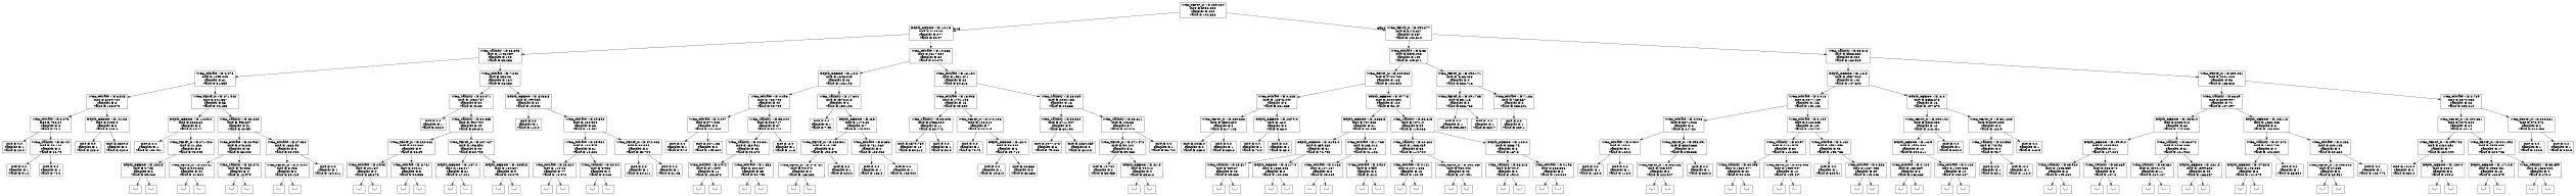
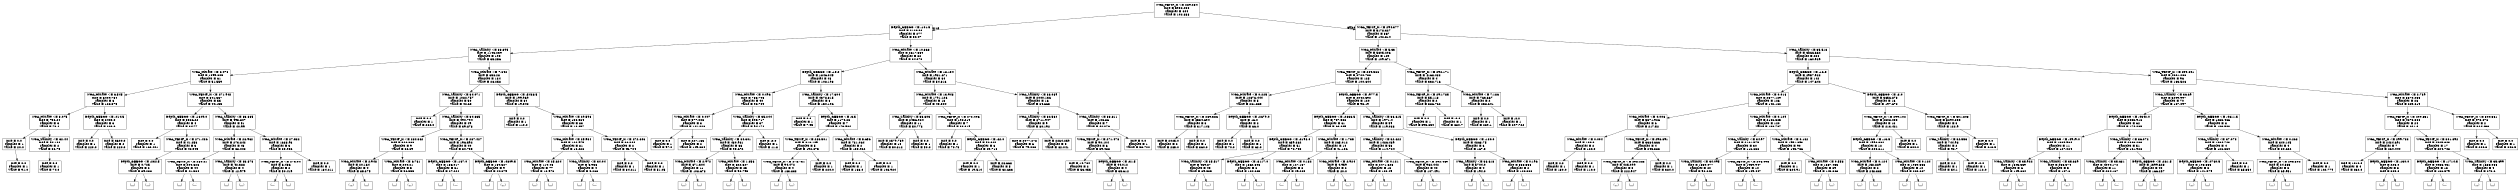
  digraph {
    node [shape=box]
    n1 [label="WOA_TEMP_K <= 289.234\nmse = 5932.088\nsamples = 644\nvalue = 102.888"]
    n2 [label="Depth_GEBCO <= -101.5\nmse = 2120.06\nsamples = 277\nvalue = 50.47"]
    n3 [label="WOA_TEMP_K <= 294.377\nmse = 5178.327\nsamples = 367\nvalue = 142.314"]
    n4 [label="WOA_Salinity <= 33.895\nmse = 1145.239\nsamples = 195\nvalue = 35.256"]
    n5 [label="WOA_Nitrate <= 10.363\nmse = 2617.339\nsamples = 82\nvalue = 84.873"]
    n6 [label="WOA_Nitrate <= 5.33\nmse = 5805.206\nsamples = 129\nvalue = 109.671"]
    n7 [label="WOA_Salinity <= 35.518\nmse = 3866.662\nsamples = 238\nvalue = 160.929"]
    n8 [label="WOA_Nitrate <= 8.476\nmse = 1899.805\nsamples = 61\nvalue = 51.559"]
    n9 [label="WOA_Nitrate <= 7.642\nmse = 658.28\nsamples = 134\nvalue = 28.258"]
    n10 [label="Depth_GEBCO <= -15.0\nmse = 1846.045\nsamples = 48\nvalue = 108.193"]
    n11 [label="WOA_Nitrate <= 18.134\nmse = 1981.671\nsamples = 34\nvalue = 54.316"]
    n12 [label="WOA_Nitrate <= 6.545\nmse = 6409.734\nsamples = 6\nvalue = 128.375"]
    n13 [label="WOA_TEMP_K <= 271.942\nmse = 841.557\nsamples = 55\nvalue = 44.155"]
    n14 [label="WOA_Salinity <= 34.071\nmse = 1082.757\nsamples = 50\nvalue = 42.63"]
    n15 [label="Depth_GEBCO <= -5438.5\nmse = 199.969\nsamples = 84\nvalue = 19.548"]
    n16 [label="WOA_Nitrate <= 3.075\nmse = 756.24\nsamples = 3\nvalue = 73.4"]
    n17 [label="Depth_GEBCO <= -414.5\nmse = 2400.0\nsamples = 3\nvalue = 220.0"]
    n18 [label="Depth_GEBCO <= -1649.0\nmse = 3526.22\nsamples = 4\nvalue = 84.77"]
    n19 [label="WOA_Salinity <= 33.885\nmse = 493.807\nsamples = 51\nvalue = 40.99"]
    n20 [label="WOA_Salinity <= 32.44\nmse = 54.188\nsamples = 2\nvalue = 86.75"]
    n21 [label="mse = 0.0\nsamples = 1\nvalue = 20.0"]
    n22 [label="mse = 0.0\nsamples = 1\nvalue = 220.0"]
    n23 [label="mse = 3600.0\nsamples = 2\nvalue = 220.0"]
    n24 [label="mse = 0.0\nsamples = 1\nvalue = 91.0"]
    n25 [label="mse = 0.0\nsamples = 1\nvalue = 74.0"]
    n26 [label="mse = 0.0\nsamples = 1\nvalue = 168.421"]
    n27 [label="WOA_TEMP_K <= 271.436\nmse = 41.253\nsamples = 3\nvalue = 42.945"]
    n28 [label="WOA_Nitrate <= 28.962\nmse = 273.842\nsamples = 48\nvalue = 38.008"]
    n29 [label="WOA_Nitrate <= 27.582\nmse = 1688.93\nsamples = 3\nvalue = 83.936"]
    n30 [label="Depth_GEBCO <= -232.5\nmse = 0.725\nsamples = 2\nvalue = 39.238"]
    n31 [label="(...)"]
    n32 [label="(...)"]
    n33 [label="WOA_TEMP_K <= 280.21\nmse = 204.626\nsamples = 44\nvalue = 41.584"]
    n34 [label="WOA_Salinity <= 33.873\nmse = 42.388\nsamples = 4\nvalue = 12.979"]
    n35 [label="WOA_TEMP_K <= 273.04\nmse = 6.486\nsamples = 2\nvalue = 50.419"]
    n36 [label="mse = 0.0\nsamples = 1\nvalue = 134.211"]
    n37 [label="(...)"]
    n38 [label="(...)"]
    n39 [label="(...)"]
    n40 [label="(...)"]
    n41 [label="(...)"]
    n42 [label="(...)"]
    n43 [label="mse = 0.0\nsamples = 1\nvalue = 260.0"]
    n44 [label="WOA_Salinity <= 34.865\nmse = 490.794\nsamples = 49\nvalue = 39.878"]
    n45 [label="mse = 0.0\nsamples = 1\nvalue = 110.0"]
    n46 [label="WOA_Nitrate <= 29.598\nmse = 138.564\nsamples = 83\nvalue = 18.857"]
    n47 [label="WOA_TEMP_K <= 284.362\nmse = 326.866\nsamples = 9\nvalue = 68.69"]
    n48 [label="WOA_TEMP_K <= 287.427\nmse = 196.592\nsamples = 40\nvalue = 30.755"]
    n49 [label="WOA_Nitrate <= 2.948\nmse = 20.164\nsamples = 4\nvalue = 85.375"]
    n50 [label="WOA_Nitrate <= 6.761\nmse = 200.21\nsamples = 5\nvalue = 56.555"]
    n51 [label="Depth_GEBCO <= -137.0\nmse = 136.017\nsamples = 31\nvalue = 27.224"]
    n52 [label="Depth_GEBCO <= -4809.5\nmse = 189.527\nsamples = 9\nvalue = 44.879"]
    n53 [label="(...)"]
    n54 [label="(...)"]
    n55 [label="(...)"]
    n56 [label="(...)"]
    n57 [label="(...)"]
    n58 [label="(...)"]
    n59 [label="(...)"]
    n60 [label="(...)"]
    n61 [label="WOA_Nitrate <= 25.934\nmse = 122.975\nsamples = 81\nvalue = 18.228"]
    n62 [label="WOA_TEMP_K <= 272.646\nmse = 66.044\nsamples = 2\nvalue = 45.704"]
    n63 [label="WOA_Nitrate <= 25.324\nmse = 119.46\nsamples = 77\nvalue = 18.978"]
    n64 [label="WOA_Salinity <= 34.04\nmse = 5.936\nsamples = 4\nvalue = 5.263"]
    n65 [label="mse = 0.0\nsamples = 1\nvalue = 34.211"]
    n66 [label="mse = 0.0\nsamples = 1\nvalue = 51.45"]
    n67 [label="(...)"]
    n68 [label="(...)"]
    n69 [label="(...)"]
    n70 [label="(...)"]
    n71 [label="WOA_Nitrate <= 0.496\nmse = 785.793\nsamples = 40\nvalue = 98.709"]
    n72 [label="WOA_Salinity <= 17.604\nmse = 4378.815\nsamples = 8\nvalue = 150.196"]
    n73 [label="WOA_Nitrate <= 13.948\nmse = 1791.126\nsamples = 18\nvalue = 45.304"]
    n74 [label="WOA_Salinity <= 33.089\nmse = 2000.136\nsamples = 16\nvalue = 64.663"]
    n75 [label="WOA_Nitrate <= 0.447\nmse = 577.003\nsamples = 3\nvalue = 141.028"]
    n76 [label="WOA_Salinity <= 35.244\nmse = 595.717\nsamples = 37\nvalue = 94.174"]
    n77 [label="mse = 0.0\nsamples = 1\nvalue = 7.95"]
    n78 [label="Depth_GEBCO <= -3.5\nmse = 1174.23\nsamples = 7\nvalue = 173.904"]
    n79 [label="mse = 0.0\nsamples = 1\nvalue = 97.0"]
    n80 [label="mse = 227.165\nsamples = 2\nvalue = 149.834"]
    n81 [label="WOA_Salinity <= 34.301\nmse = 480.931\nsamples = 36\nvalue = 95.672"]
    n82 [label="mse = -0.0\nsamples = 1\nvalue = 11.8"]
    n83 [label="WOA_Nitrate <= 2.972\nmse = 671.304\nsamples = 11\nvalue = 108.678"]
    n84 [label="WOA_Nitrate <= 1.356\nmse = 322.327\nsamples = 25\nvalue = 90.795"]
    n85 [label="(...)"]
    n86 [label="(...)"]
    n87 [label="(...)"]
    n88 [label="(...)"]
    n89 [label="WOA_TEMP_K <= 283.501\nmse = 316.109\nsamples = 5\nvalue = 192.875"]
    n90 [label="WOA_Nitrate <= 5.656\nmse = 731.064\nsamples = 2\nvalue = 135.962"]
    n91 [label="WOA_TEMP_K <= 278.731\nmse = 94.472\nsamples = 4\nvalue = 183.833"]
    n92 [label="mse = 0.0\nsamples = 1\nvalue = 220.0"]
    n93 [label="mse = 0.0\nsamples = 1\nvalue = 163.0"]
    n94 [label="mse = 0.0\nsamples = 1\nvalue = 108.924"]
    n95 [label="(...)"]
    n96 [label="(...)"]
    n97 [label="WOA_Salinity <= 33.603\nmse = 2456.924\nsamples = 11\nvalue = 50.773"]
    n98 [label="WOA_TEMP_K <= 272.496\nmse = 198.219\nsamples = 7\nvalue = 33.819"]
    n99 [label="WOA_Salinity <= 32.564\nmse = 2711.947\nsamples = 9\nvalue = 80.192"]
    n100 [label="WOA_Salinity <= 33.811\nmse = 103.86\nsamples = 7\nvalue = 42.076"]
    n101 [label="mse = 2579.739\nsamples = 10\nvalue = 50.812"]
    n102 [label="mse = 0.0\nsamples = 1\nvalue = 50.0"]
    n103 [label="mse = 0.0\nsamples = 1\nvalue = 70.73"]
    n104 [label="Depth_GEBCO <= -62.0\nmse = 52.042\nsamples = 6\nvalue = 29.718"]
    n105 [label="mse = 0.0\nsamples = 1\nvalue = 19.514"]
    n106 [label="mse = 28.668\nsamples = 5\nvalue = 32.633"]
    n107 [label="mse = 2977.278\nsamples = 6\nvalue = 79.083"]
    n108 [label="mse = 2264.259\nsamples = 3\nvalue = 82.041"]
    n109 [label="WOA_TEMP_K <= 271.478\nmse = 90.104\nsamples = 6\nvalue = 39.488"]
    n110 [label="mse = 0.0\nsamples = 1\nvalue = 53.722"]
    n111 [label="mse = 14.784\nsamples = 2\nvalue = 53.055"]
    n112 [label="Depth_GEBCO <= -31.5\nmse = 44.012\nsamples = 4\nvalue = 35.612"]
    n113 [label="(...)"]
    n114 [label="(...)"]
    n115 [label="WOA_TEMP_K <= 289.566\nmse = 3720.788\nsamples = 125\nvalue = 100.644"]
    n116 [label="WOA_TEMP_K <= 292.171\nmse = 4168.083\nsamples = 4\nvalue = 338.716"]
    n117 [label="Depth_GEBCO <= -16.5\nmse = 2957.923\nsamples = 142\nvalue = 147.642"]
    n118 [label="WOA_TEMP_K <= 299.691\nmse = 4601.286\nsamples = 96\nvalue = 183.526"]
    n119 [label="WOA_Nitrate <= 0.225\nmse = 12876.444\nsamples = 5\nvalue = 261.333"]
    n120 [label="Depth_GEBCO <= -977.5\nmse = 2042.592\nsamples = 120\nvalue = 93.19"]
    n121 [label="WOA_TEMP_K <= 291.785\nmse = 55.113\nsamples = 2\nvalue = 386.762"]
    n122 [label="WOA_Nitrate <= 7.186\nmse = 763.667\nsamples = 2\nvalue = 258.641"]
    n123 [label="WOA_TEMP_K <= 289.386\nmse = 2534.694\nsamples = 3\nvalue = 317.143"]
    n124 [label="Depth_GEBCO <= -2679.0\nmse = 16.0\nsamples = 2\nvalue = 66.0"]
    n125 [label="Depth_GEBCO <= -2866.5\nmse = 737.538\nsamples = 61\nvalue = 66.809"]
    n126 [label="WOA_Salinity <= 36.615\nmse = 1971.4\nsamples = 59\nvalue = 119.033"]
    n127 [label="mse = 2025.0\nsamples = 2\nvalue = 285.0"]
    n128 [label="mse = 0.0\nsamples = 1\nvalue = 360.0"]
    n129 [label="mse = 0.0\nsamples = 1\nvalue = 70.0"]
    n130 [label="mse = 0.0\nsamples = 1\nvalue = 62.0"]
    n131 [label="Depth_GEBCO <= -3198.0\nmse = 659.382\nsamples = 51\nvalue = 72.733"]
    n132 [label="WOA_Nitrate <= 1.735\nmse = 265.012\nsamples = 10\nvalue = 41.136"]
    n133 [label="WOA_Salinity <= 32.622\nmse = 1486.489\nsamples = 53\nvalue = 114.724"]
    n134 [label="Depth_GEBCO <= -130.0\nmse = 4868.75\nsamples = 6\nvalue = 167.5"]
    n135 [label="WOA_Salinity <= 35.517\nmse = 459.87\nsamples = 45\nvalue = 69.585"]
    n136 [label="Depth_GEBCO <= -3117.0\nmse = 1562.806\nsamples = 6\nvalue = 104.665"]
    n137 [label="WOA_Nitrate <= 0.182\nmse = 127.137\nsamples = 8\nvalue = 49.265"]
    n138 [label="WOA_Nitrate <= 2.924\nmse = 4.959\nsamples = 2\nvalue = 20.0"]
    n139 [label="(...)"]
    n140 [label="(...)"]
    n141 [label="(...)"]
    n142 [label="(...)"]
    n143 [label="(...)"]
    n144 [label="(...)"]
    n145 [label="(...)"]
    n146 [label="(...)"]
    n147 [label="WOA_Nitrate <= 0.121\nmse = 2471.623\nsamples = 13\nvalue = 138.49"]
    n148 [label="WOA_TEMP_K <= 292.469\nmse = 962.442\nsamples = 40\nvalue = 107.491"]
    n149 [label="WOA_Salinity <= 36.618\nmse = 5704.0\nsamples = 4\nvalue = 194.0"]
    n150 [label="WOA_Nitrate <= 0.196\nmse = 355.556\nsamples = 2\nvalue = 123.333"]
    n151 [label="(...)"]
    n152 [label="(...)"]
    n153 [label="(...)"]
    n154 [label="(...)"]
    n155 [label="(...)"]
    n156 [label="(...)"]
    n157 [label="(...)"]
    n158 [label="(...)"]
    n159 [label="mse = 0.0\nsamples = 1\nvalue = 395.854"]
    n160 [label="mse = -0.0\nsamples = 1\nvalue = 380.7"]
    n161 [label="mse = 0.0\nsamples = 1\nvalue = 239.1"]
+   n162 [label="mse = -0.0\nsamples = 1\nvalue = 297.722"]
    n163 [label="WOA_Nitrate <= 0.016\nmse = 2577.129\nsamples = 126\nvalue = 142.162"]
    n164 [label="Depth_GEBCO <= -3.0\nmse = 3656.873\nsamples = 16\nvalue = 197.678"]
    n165 [label="WOA_Salinity <= 36.69\nmse = 3299.997\nsamples = 70\nvalue = 167.097"]
    n166 [label="WOA_Nitrate <= 2.739\nmse = 5370.255\nsamples = 26\nvalue = 229.619"]
    n167 [label="WOA_Nitrate <= 0.006\nmse = 5371.926\nsamples = 6\nvalue = 217.52"]
    n168 [label="WOA_Nitrate <= 0.129\nmse = 2186.325\nsamples = 120\nvalue = 138.787"]
    n169 [label="WOA_TEMP_K <= 299.102\nmse = 2308.033\nsamples = 13\nvalue = 213.421"]
    n170 [label="WOA_TEMP_K <= 301.808\nmse = 3294.855\nsamples = 3\nvalue = 122.9"]
    n171 [label="WOA_Nitrate <= 0.004\nmse = 100.0\nsamples = 2\nvalue = 120.0"]
    n172 [label="WOA_TEMP_K <= 298.891\nmse = 3384.666\nsamples = 4\nvalue = 245.383"]
    n173 [label="WOA_Salinity <= 34.97\nmse = 2161.575\nsamples = 30\nvalue = 116.638"]
    n174 [label="WOA_Nitrate <= 0.132\nmse = 1991.893\nsamples = 90\nvalue = 145.736"]
    n175 [label="mse = 0.0\nsamples = 1\nvalue = 130.0"]
    n176 [label="mse = 0.0\nsamples = 1\nvalue = 110.0"]
    n177 [label="WOA_TEMP_K <= 298.283\nmse = 425.099\nsamples = 3\nvalue = 222.947"]
    n178 [label="mse = 0.0\nsamples = 1\nvalue = 380.0"]
    n179 [label="(...)"]
    n180 [label="(...)"]
    n181 [label="WOA_Salinity <= 34.095\nmse = 1369.077\nsamples = 20\nvalue = 98.646"]
    n182 [label="WOA_TEMP_K <= 296.995\nmse = 1939.947\nsamples = 10\nvalue = 149.447"]
    n183 [label="mse = 0.0\nsamples = 1\nvalue = 324.91"]
    n184 [label="WOA_Nitrate <= 0.558\nmse = 1587.435\nsamples = 89\nvalue = 143.363"]
    n185 [label="(...)"]
    n186 [label="(...)"]
    n187 [label="(...)"]
    n188 [label="(...)"]
    n189 [label="(...)"]
    n190 [label="(...)"]
    n191 [label="Depth_GEBCO <= -13.5\nmse = 1996.682\nsamples = 12\nvalue = 208.611"]
    n192 [label="mse = 0.0\nsamples = 1\nvalue = 300.0"]
    n193 [label="WOA_Salinity <= 32.553\nmse = 744.98\nsamples = 2\nvalue = 92.7"]
    n194 [label="mse = 0.0\nsamples = 1\nvalue = 613.5"]
    n195 [label="WOA_Nitrate <= 0.124\nmse = 138.889\nsamples = 2\nvalue = 248.333"]
    n196 [label="WOA_Nitrate <= 0.124\nmse = 1989.556\nsamples = 10\nvalue = 200.667"]
    n197 [label="(...)"]
    n198 [label="(...)"]
    n199 [label="(...)"]
    n200 [label="(...)"]
    n201 [label="mse = 0.0\nsamples = 1\nvalue = 54.1"]
    n202 [label="mse = -0.0\nsamples = 1\nvalue = 112.0"]
    n203 [label="Depth_GEBCO <= -4342.0\nmse = 3033.916\nsamples = 62\nvalue = 174.085"]
    n204 [label="Depth_GEBCO <= -4611.5\nmse = 1233.466\nsamples = 8\nvalue = 103.508"]
    n205 [label="WOA_TEMP_K <= 299.831\nmse = 4878.388\nsamples = 24\nvalue = 221.0"]
    n206 [label="WOA_TEMP_K <= 300.361\nmse = 973.876\nsamples = 2\nvalue = 324.433"]
    n207 [label="Depth_GEBCO <= -4919.0\nmse = 1335.964\nsamples = 11\nvalue = 127.024"]
    n208 [label="WOA_Salinity <= 36.072\nmse = 2886.263\nsamples = 51\nvalue = 181.928"]
    n209 [label="WOA_Salinity <= 37.073\nmse = 1084.723\nsamples = 4\nvalue = 126.334"]
    n210 [label="WOA_Nitrate <= 0.268\nmse = 340.145\nsamples = 4\nvalue = 80.682"]
    n211 [label="WOA_Salinity <= 35.922\nmse = 1645.359\nsamples = 6\nvalue = 149.684"]
    n212 [label="WOA_Salinity <= 35.689\nmse = 253.374\nsamples = 5\nvalue = 107.6"]
    n213 [label="WOA_Salinity <= 35.681\nmse = 4294.172\nsamples = 11\nvalue = 234.167"]
    n214 [label="Depth_GEBCO <= -261.5\nmse = 1399.628\nsamples = 40\nvalue = 166.257"]
    n215 [label="(...)"]
    n216 [label="(...)"]
    n217 [label="(...)"]
    n218 [label="(...)"]
    n219 [label="(...)"]
    n220 [label="(...)"]
    n221 [label="(...)"]
    n222 [label="(...)"]
    n223 [label="Depth_GEBCO <= -4760.5\nmse = 193.835\nsamples = 3\nvalue = 141.579"]
    n224 [label="mse = 0.0\nsamples = 1\nvalue = 65.354"]
    n225 [label="WOA_TEMP_K <= 295.502\nmse = 24.383\nsamples = 3\nvalue = 65.951"]
    n226 [label="mse = 0.0\nsamples = 1\nvalue = 102.779"]
    n227 [label="(...)"]
    n228 [label="(...)"]
    n229 [label="(...)"]
    n230 [label="(...)"]
    n231 [label="WOA_TEMP_K <= 299.783\nmse = 2424.691\nsamples = 7\nvalue = 264.444"]
    n232 [label="WOA_TEMP_K <= 301.392\nmse = 4825.323\nsamples = 17\nvalue = 204.708"]
    n233 [label="mse = 0.0\nsamples = 1\nvalue = 280.3"]
    n234 [label="mse = 0.0\nsamples = 1\nvalue = 346.5"]
    n235 [label="mse = 1816.0\nsamples = 4\nvalue = 232.0"]
-   n236 [label="Depth_GEBCO <= -130.0\nmse = 225.0\nsamples = 3\nvalue = 305.0"]
+   n236 [label="Depth_GEBCO <= -130.0\nmse = 225.0\nsamples = 3\nmse = 305.0"]
    n237 [label="Depth_GEBCO <= -1714.5\nmse = 4086.431\nsamples = 13\nvalue = 186.579"]
    n238 [label="WOA_Salinity <= 35.699\nmse = 1638.088\nsamples = 4\nvalue = 273.6"]
    n239 [label="(...)"]
    n240 [label="(...)"]
    n241 [label="(...)"]
    n242 [label="(...)"]
    n243 [label="(...)"]
    n244 [label="(...)"]
    n1 -> n2 [headlabel=True labelangle=45 labeldistance=2.5]
    n1 -> n3 [headlabel=False labelangle=-45 labeldistance=2.5]
    n2 -> n4
    n2 -> n5
    n3 -> n6
    n3 -> n7
    n4 -> n8
    n4 -> n9
    n5 -> n10
    n5 -> n11
    n6 -> n115
    n6 -> n116
    n7 -> n117
    n7 -> n118
    n8 -> n12
    n8 -> n13
    n9 -> n14
    n9 -> n15
    n10 -> n71
    n10 -> n72
    n11 -> n73
    n11 -> n74
    n12 -> n16
    n12 -> n17
    n13 -> n18
    n13 -> n19
    n14 -> n43
    n14 -> n44
    n15 -> n45
    n15 -> n46
    n16 -> n20
    n16 -> n21
    n17 -> n22
    n17 -> n23
    n18 -> n26
    n18 -> n27
    n19 -> n28
    n19 -> n29
-   n20 -> n24
+   n21 -> n24
    n20 -> n25
    n27 -> n30
    n28 -> n33
    n28 -> n34
    n29 -> n35
    n29 -> n36
    n30 -> n31
    n30 -> n32
    n33 -> n37
    n33 -> n38
    n34 -> n39
    n34 -> n40
    n35 -> n41
    n35 -> n42
    n44 -> n47
    n44 -> n48
    n46 -> n61
    n46 -> n62
    n47 -> n49
    n47 -> n50
    n48 -> n51
    n48 -> n52
    n49 -> n53
    n49 -> n54
    n50 -> n55
    n50 -> n56
    n51 -> n57
    n51 -> n58
    n52 -> n59
    n52 -> n60
    n61 -> n63
    n61 -> n64
    n62 -> n65
    n62 -> n66
    n63 -> n67
    n63 -> n68
    n64 -> n69
    n64 -> n70
    n71 -> n75
    n71 -> n76
    n72 -> n77
    n72 -> n78
    n73 -> n97
    n73 -> n98
    n74 -> n99
    n74 -> n100
    n75 -> n79
    n75 -> n80
    n76 -> n81
    n76 -> n82
    n78 -> n89
    n78 -> n90
    n81 -> n83
    n81 -> n84
    n83 -> n85
    n83 -> n86
    n84 -> n87
    n84 -> n88
    n89 -> n91
    n89 -> n92
    n90 -> n93
    n90 -> n94
    n91 -> n95
    n91 -> n96
    n97 -> n101
    n97 -> n102
    n98 -> n103
    n98 -> n104
    n99 -> n107
    n99 -> n108
    n100 -> n109
    n100 -> n110
    n104 -> n105
    n104 -> n106
    n109 -> n111
    n109 -> n112
    n112 -> n113
    n112 -> n114
    n115 -> n119
    n115 -> n120
    n116 -> n121
    n116 -> n122
    n117 -> n163
    n117 -> n164
    n118 -> n165
    n118 -> n166
    n119 -> n123
    n119 -> n124
    n120 -> n125
    n120 -> n126
    n121 -> n159
    n121 -> n160
    n122 -> n161
+   n122 -> n162
    n123 -> n127
    n123 -> n128
    n124 -> n129
    n124 -> n130
    n125 -> n131
    n125 -> n132
    n126 -> n133
    n126 -> n134
    n131 -> n135
    n131 -> n136
    n132 -> n137
    n132 -> n138
    n133 -> n147
    n133 -> n148
    n134 -> n149
    n134 -> n150
    n135 -> n139
    n135 -> n140
    n136 -> n141
    n136 -> n142
    n137 -> n143
    n137 -> n144
    n138 -> n145
    n138 -> n146
    n147 -> n151
    n147 -> n152
    n148 -> n153
    n148 -> n154
    n149 -> n155
    n149 -> n156
    n150 -> n157
    n150 -> n158
    n163 -> n167
    n163 -> n168
    n164 -> n169
    n164 -> n170
    n165 -> n203
    n165 -> n204
    n166 -> n205
    n166 -> n206
    n167 -> n171
    n167 -> n172
    n168 -> n173
    n168 -> n174
    n169 -> n191
    n169 -> n192
    n170 -> n193
    n170 -> n194
    n171 -> n175
    n171 -> n176
    n172 -> n177
    n172 -> n178
    n173 -> n181
    n173 -> n182
    n174 -> n183
    n174 -> n184
    n177 -> n179
    n177 -> n180
    n181 -> n185
    n181 -> n186
    n182 -> n187
    n182 -> n188
    n184 -> n189
    n184 -> n190
    n191 -> n195
    n191 -> n196
    n193 -> n201
    n193 -> n202
    n195 -> n197
    n195 -> n198
    n196 -> n199
    n196 -> n200
    n203 -> n207
    n203 -> n208
    n204 -> n209
    n204 -> n210
    n205 -> n231
    n205 -> n232
    n206 -> n233
    n206 -> n234
    n207 -> n211
    n207 -> n212
    n208 -> n213
    n208 -> n214
    n209 -> n223
    n209 -> n224
    n210 -> n225
    n210 -> n226
    n211 -> n215
    n211 -> n216
    n212 -> n217
    n212 -> n218
    n213 -> n219
    n213 -> n220
    n214 -> n221
    n214 -> n222
    n223 -> n227
    n223 -> n228
    n225 -> n229
    n225 -> n230
    n231 -> n235
    n231 -> n236
    n232 -> n237
    n232 -> n238
    n236 -> n239
    n236 -> n240
    n237 -> n241
    n237 -> n242
    n238 -> n243
    n238 -> n244
  }
